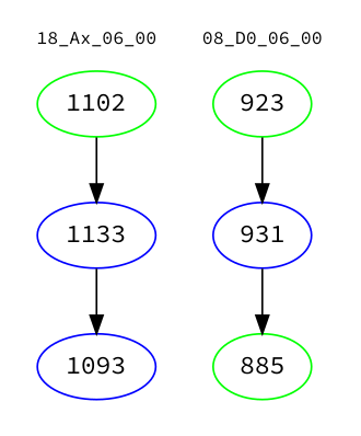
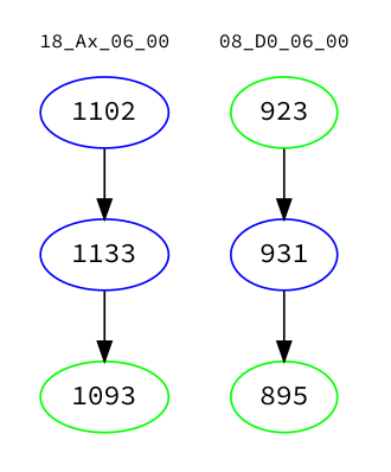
  digraph {
    fontname="Source Code Pro"
    node [color=green fontname="Source Code Pro"]
    edge [color=black fontname="Source Code Pro"]
-   n1 [label=1102]
+   n1 [color=blue label=1102]
    n2 [color=blue label=1133]
-   n3 [color=blue label=1093]
+   n3 [label=1093]
    n4 [label=923]
    n5 [color=blue label=931]
-   n6 [label=885]
+   n6 [label=895]
    subgraph cluster_1 {
      color=white
      fontsize=10
      label="18_Ax_06_00"
      n1
      n2
      n3
    }
    subgraph cluster_2 {
      color=white
      fontsize=10
      label="08_D0_06_00"
      n4
      n5
      n6
    }
    n1 -> n2
    n2 -> n3
    n4 -> n5
    n5 -> n6
  }
